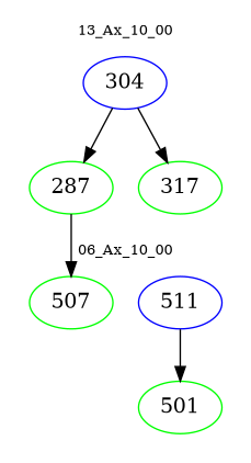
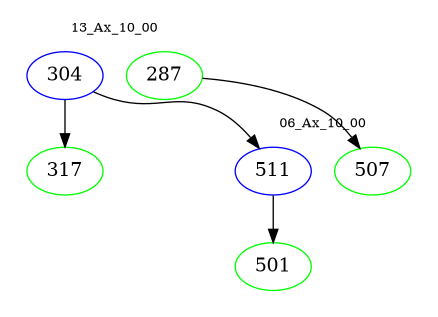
  digraph {
    node [color=green]
    edge [color=black]
    n1 [color=blue label=511]
    n2 [label=501]
    n3 [label=507]
    n4 [color=blue label=304]
    n5 [label=287]
    n6 [label=317]
    subgraph cluster_1 {
      color=white
      fontsize=10
      label="06_Ax_10_00"
      n1
      n2
      n3
    }
    subgraph cluster_2 {
      color=white
      fontsize=10
      label="13_Ax_10_00"
      n4
      n5
      n6
    }
    n1 -> n2
-   n4 -> n5
+   n4 -> n1
    n4 -> n6
    n5 -> n3
  }
